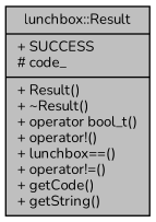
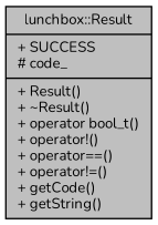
  digraph {
    fontname=Nunito
-   n1 [color=black fillcolor=grey75 fontcolor=black fontname=Nunito fontsize=10 height=0.2 label="{lunchbox::Result\n|+ SUCCESS\l# code_\l|+ Result()\l+ ~Result()\l+ operator bool_t()\l+ operator!()\l+ lunchbox==()\l+ operator!=()\l+ getCode()\l+ getString()\l}" shape=record style=filled width=0.4]
+   n1 [color=black fillcolor=grey75 fontcolor=black fontname=Nunito fontsize=10 height=0.2 label="{lunchbox::Result\n|+ SUCCESS\l# code_\l|+ Result()\l+ ~Result()\l+ operator bool_t()\l+ operator!()\l+ operator==()\l+ operator!=()\l+ getCode()\l+ getString()\l}" shape=record style=filled width=0.4]
  }
